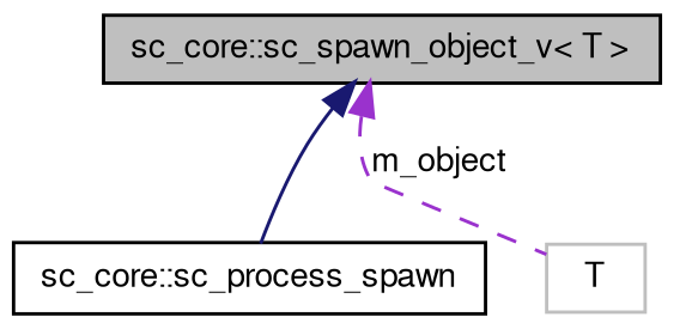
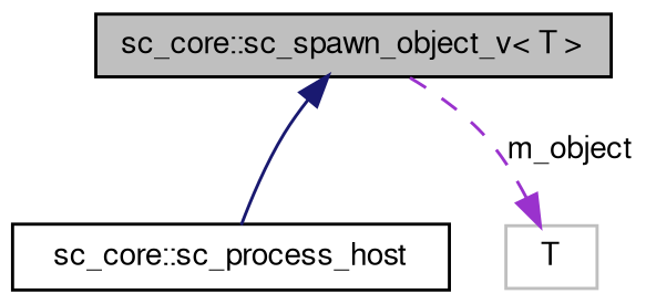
  digraph {
    node [color=black fillcolor=white fontname=FreeSans fontsize=10 shape=record style=filled]
    edge [dir=back fontname=FreeSans fontsize=10 labelfontname=FreeSans labelfontsize=10]
    n1 [fillcolor=grey75 fontcolor=black height=0.2 label="sc_core::sc_spawn_object_v\< T \>" width=0.4]
-   n2 [height=0.2 label="sc_core::sc_process_spawn" width=0.4]
+   n2 [height=0.2 label="sc_core::sc_process_host" width=0.4]
    n3 [color=grey75 height=0.2 label=T width=0.4]
    n1 -> n2 [color=midnightblue style=solid]
-   n1 -> n3 [color=darkorchid3 label=m_object style=dashed]
+   n3 -> n1 [color=darkorchid3 label=m_object style=dashed]
  }
